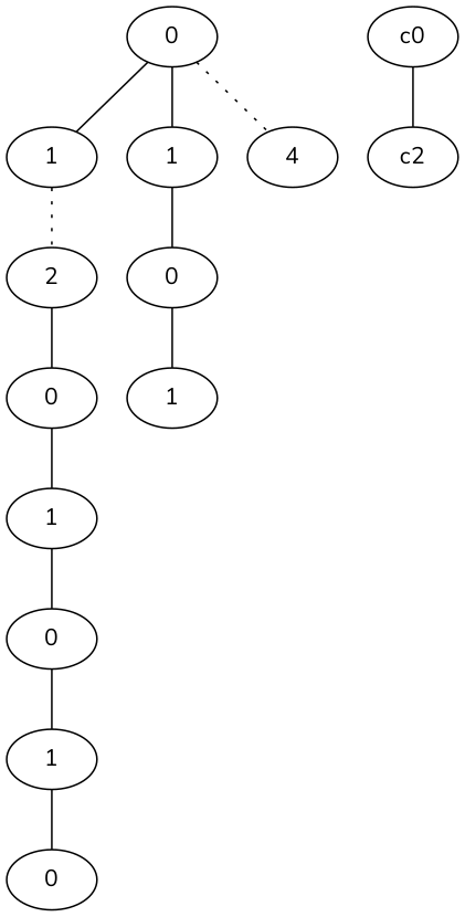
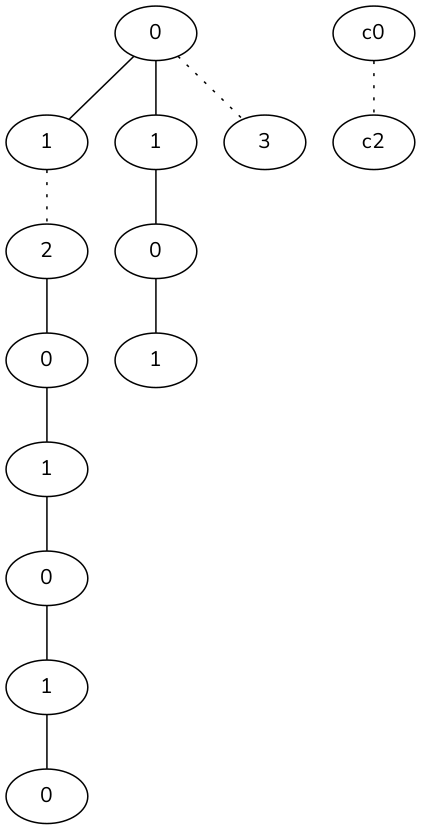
  graph {
    fontname=Nunito
    node [fontname=Nunito]
    edge [fontname=Nunito]
    n1 [label=0]
    n2 [label=1]
    n3 [label=1]
-   n4 [label=4]
+   n4 [label=3]
    n5 [label=2]
    n6 [label=0]
    n7 [label=0]
    n8 [label=1]
    n9 [label=0]
    n10 [label=1]
    n11 [label=0]
    n12 [label=1]
    c0
    c2
    n1 -- n2
    n1 -- n3
    n1 -- n4 [style=dotted]
    n2 -- n5 [style=dotted]
    n3 -- n6
    n5 -- n7
    n6 -- n12
    n7 -- n8
    n8 -- n9
    n9 -- n10
    n10 -- n11
-   c0 -- c2
+   c0 -- c2 [style=dotted]
  }
